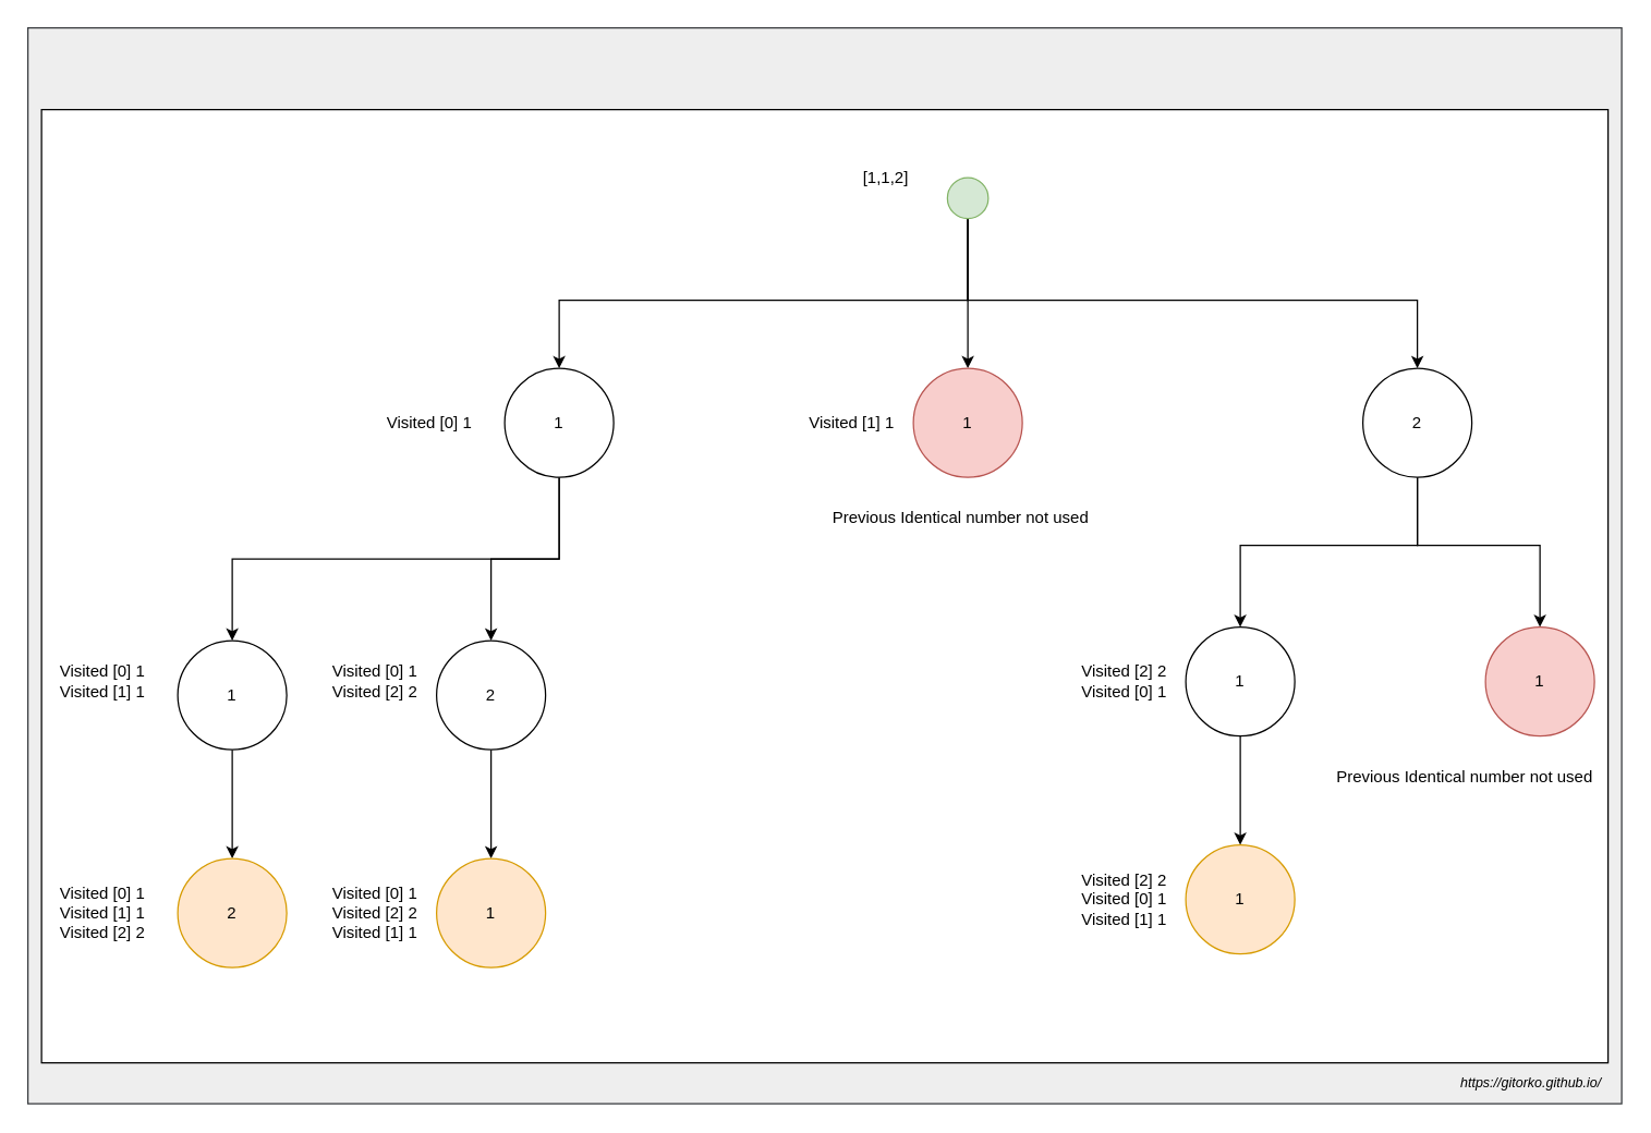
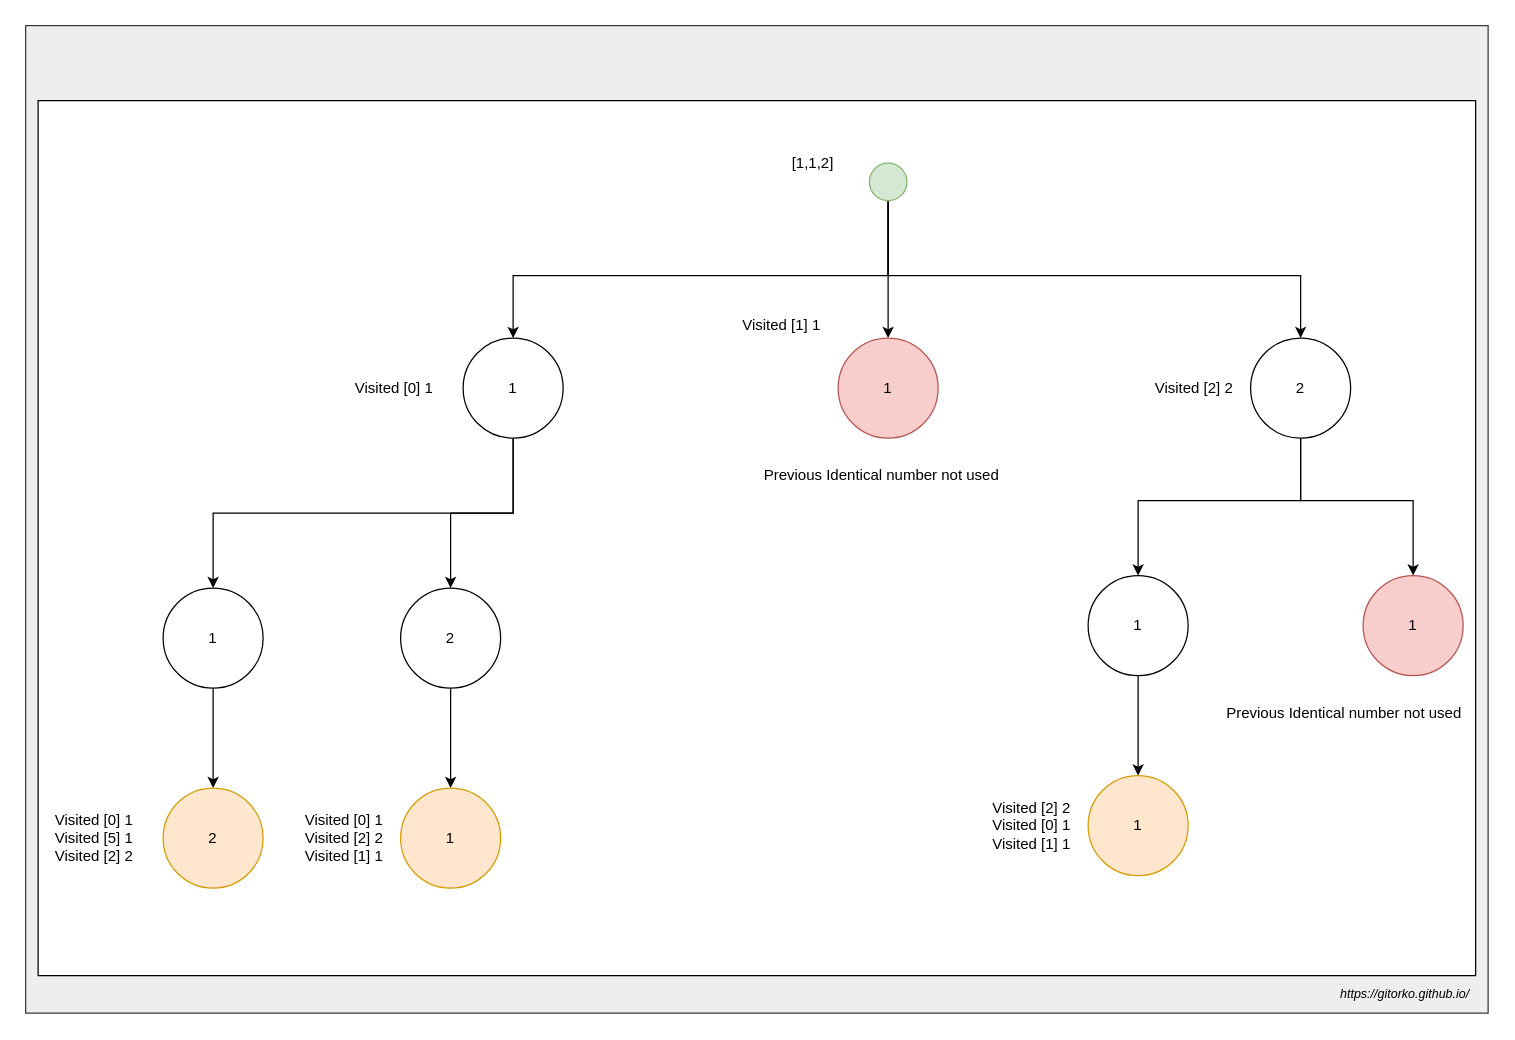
  <mxCell id="0" />
  <mxCell id="1" parent="0" />
  <mxCell id="2" value="" style="rounded=0;whiteSpace=wrap;html=1;fillColor=#eeeeee;strokeColor=#36393d;" parent="1" vertex="1"><mxGeometry x="20" y="20" width="1170" height="790" as="geometry" /></mxCell>
  <mxCell id="3" value="" style="rounded=0;whiteSpace=wrap;html=1;" parent="1" vertex="1"><mxGeometry x="30" y="80" width="1150" height="700" as="geometry" /></mxCell>
  <mxCell id="4" style="edgeStyle=orthogonalEdgeStyle;rounded=0;orthogonalLoop=1;jettySize=auto;html=1;exitX=0.5;exitY=1;exitDx=0;exitDy=0;" parent="1" source="7" target="18" edge="1"><mxGeometry relative="1" as="geometry"><Array as="points"><mxPoint x="710" y="220" /><mxPoint x="410" y="220" /></Array></mxGeometry></mxCell>
  <mxCell id="5" value="" style="edgeStyle=orthogonalEdgeStyle;rounded=0;orthogonalLoop=1;jettySize=auto;html=1;exitX=0.5;exitY=1;exitDx=0;exitDy=0;entryX=0.5;entryY=0;entryDx=0;entryDy=0;" parent="1" source="7" target="12" edge="1"><mxGeometry relative="1" as="geometry"><Array as="points"><mxPoint x="710" y="220" /><mxPoint x="1040" y="220" /></Array></mxGeometry></mxCell>
  <mxCell id="6" value="" style="edgeStyle=orthogonalEdgeStyle;rounded=0;orthogonalLoop=1;jettySize=auto;html=1;" parent="1" source="7" target="8" edge="1"><mxGeometry relative="1" as="geometry"><Array as="points"><mxPoint x="710" y="145" /><mxPoint x="710" y="310" /></Array></mxGeometry></mxCell>
  <mxCell id="7" value="" style="ellipse;whiteSpace=wrap;html=1;aspect=fixed;fillColor=#d5e8d4;strokeColor=#82b366;" parent="1" vertex="1"><mxGeometry x="695" y="130" width="30" height="30" as="geometry" /></mxCell>
  <mxCell id="8" value="1" style="ellipse;whiteSpace=wrap;html=1;aspect=fixed;fillColor=#f8cecc;strokeColor=#b85450;" parent="1" vertex="1"><mxGeometry x="670" y="270" width="80" height="80" as="geometry" /></mxCell>
  <mxCell id="9" value="" style="edgeStyle=orthogonalEdgeStyle;rounded=0;orthogonalLoop=1;jettySize=auto;html=1;" parent="1" edge="1"><mxGeometry relative="1" as="geometry"><mxPoint x="730" y="540" as="sourcePoint" /></mxGeometry></mxCell>
  <mxCell id="10" value="" style="edgeStyle=orthogonalEdgeStyle;rounded=0;orthogonalLoop=1;jettySize=auto;html=1;exitX=0.5;exitY=1;exitDx=0;exitDy=0;" parent="1" source="12" target="14" edge="1"><mxGeometry relative="1" as="geometry"><Array as="points"><mxPoint x="1040" y="400" /><mxPoint x="910" y="400" /></Array></mxGeometry></mxCell>
  <mxCell id="11" style="edgeStyle=orthogonalEdgeStyle;rounded=0;orthogonalLoop=1;jettySize=auto;html=1;entryX=0.5;entryY=0;entryDx=0;entryDy=0;" parent="1" source="12" target="35" edge="1"><mxGeometry relative="1" as="geometry"><Array as="points"><mxPoint x="1040" y="400" /><mxPoint x="1130" y="400" /></Array></mxGeometry></mxCell>
  <mxCell id="12" value="2" style="ellipse;whiteSpace=wrap;html=1;aspect=fixed;" parent="1" vertex="1"><mxGeometry x="1000" y="270" width="80" height="80" as="geometry" /></mxCell>
  <mxCell id="13" value="" style="edgeStyle=orthogonalEdgeStyle;rounded=0;orthogonalLoop=1;jettySize=auto;html=1;" parent="1" source="14" target="15" edge="1"><mxGeometry relative="1" as="geometry" /></mxCell>
  <mxCell id="14" value="1" style="ellipse;whiteSpace=wrap;html=1;aspect=fixed;" parent="1" vertex="1"><mxGeometry x="870" y="460" width="80" height="80" as="geometry" /></mxCell>
  <mxCell id="15" value="1" style="ellipse;whiteSpace=wrap;html=1;aspect=fixed;fillColor=#ffe6cc;strokeColor=#d79b00;" parent="1" vertex="1"><mxGeometry x="870" y="620" width="80" height="80" as="geometry" /></mxCell>
  <mxCell id="16" value="" style="edgeStyle=orthogonalEdgeStyle;rounded=0;orthogonalLoop=1;jettySize=auto;html=1;exitX=0.5;exitY=1;exitDx=0;exitDy=0;" parent="1" source="18" target="20" edge="1"><mxGeometry relative="1" as="geometry" /></mxCell>
  <mxCell id="17" style="edgeStyle=orthogonalEdgeStyle;rounded=0;orthogonalLoop=1;jettySize=auto;html=1;" parent="1" source="18" target="27" edge="1"><mxGeometry relative="1" as="geometry" /></mxCell>
  <mxCell id="18" value="1" style="ellipse;whiteSpace=wrap;html=1;aspect=fixed;" parent="1" vertex="1"><mxGeometry x="370" y="270" width="80" height="80" as="geometry" /></mxCell>
  <mxCell id="19" value="" style="edgeStyle=orthogonalEdgeStyle;rounded=0;orthogonalLoop=1;jettySize=auto;html=1;" parent="1" source="20" target="21" edge="1"><mxGeometry relative="1" as="geometry" /></mxCell>
  <mxCell id="20" value="1" style="ellipse;whiteSpace=wrap;html=1;aspect=fixed;" parent="1" vertex="1"><mxGeometry x="130" y="470" width="80" height="80" as="geometry" /></mxCell>
  <mxCell id="21" value="2" style="ellipse;whiteSpace=wrap;html=1;aspect=fixed;fillColor=#ffe6cc;strokeColor=#d79b00;" parent="1" vertex="1"><mxGeometry x="130" y="630" width="80" height="80" as="geometry" /></mxCell>
  <mxCell id="22" value="[1,1,2]" style="text;html=1;strokeColor=none;fillColor=none;align=center;verticalAlign=middle;whiteSpace=wrap;rounded=0;" parent="1" vertex="1"><mxGeometry x="630" y="120" width="40" height="20" as="geometry" /></mxCell>
  <mxCell id="23" value="Visited [0] 1" style="text;html=1;strokeColor=none;fillColor=none;align=center;verticalAlign=middle;whiteSpace=wrap;rounded=0;" parent="1" vertex="1"><mxGeometry x="280" y="300" width="70" height="20" as="geometry" /></mxCell>
- <mxCell id="24" value="Visited [0] 1&lt;br&gt;Visited [1] 1" style="text;html=1;strokeColor=none;fillColor=none;align=center;verticalAlign=middle;whiteSpace=wrap;rounded=0;" parent="1" vertex="1"><mxGeometry x="40" y="490" width="70" height="20" as="geometry" /></mxCell>
- <mxCell id="25" value="Visited [0] 1&lt;br&gt;Visited [1] 1&lt;br&gt;Visited [2] 2" style="text;html=1;strokeColor=none;fillColor=none;align=center;verticalAlign=middle;whiteSpace=wrap;rounded=0;" parent="1" vertex="1"><mxGeometry x="40" y="660" width="70" height="20" as="geometry" /></mxCell>
+ <mxCell id="25" value="Visited [0] 1&lt;br&gt;Visited [5] 1&lt;br&gt;Visited [2] 2" style="text;html=1;strokeColor=none;fillColor=none;align=center;verticalAlign=middle;whiteSpace=wrap;rounded=0;" parent="1" vertex="1"><mxGeometry x="40" y="660" width="70" height="20" as="geometry" /></mxCell>
  <mxCell id="26" value="" style="edgeStyle=orthogonalEdgeStyle;rounded=0;orthogonalLoop=1;jettySize=auto;html=1;" parent="1" source="27" target="28" edge="1"><mxGeometry relative="1" as="geometry" /></mxCell>
  <mxCell id="27" value="2" style="ellipse;whiteSpace=wrap;html=1;aspect=fixed;" parent="1" vertex="1"><mxGeometry x="320" y="470" width="80" height="80" as="geometry" /></mxCell>
  <mxCell id="28" value="1" style="ellipse;whiteSpace=wrap;html=1;aspect=fixed;fillColor=#ffe6cc;strokeColor=#d79b00;" parent="1" vertex="1"><mxGeometry x="320" y="630" width="80" height="80" as="geometry" /></mxCell>
- <mxCell id="29" value="Visited [0] 1&lt;br&gt;Visited [2] 2" style="text;html=1;strokeColor=none;fillColor=none;align=center;verticalAlign=middle;whiteSpace=wrap;rounded=0;" parent="1" vertex="1"><mxGeometry x="240" y="490" width="70" height="20" as="geometry" /></mxCell>
  <mxCell id="30" value="Visited [0] 1&lt;br&gt;Visited [2] 2&lt;br&gt;Visited [1] 1" style="text;html=1;strokeColor=none;fillColor=none;align=center;verticalAlign=middle;whiteSpace=wrap;rounded=0;" parent="1" vertex="1"><mxGeometry x="240" y="650" width="70" height="40" as="geometry" /></mxCell>
- <mxCell id="31" value="Visited [1] 1" style="text;html=1;strokeColor=none;fillColor=none;align=center;verticalAlign=middle;whiteSpace=wrap;rounded=0;" parent="1" vertex="1"><mxGeometry x="590" y="300" width="70" height="20" as="geometry" /></mxCell>
- <mxCell id="33" value="Visited [2] 2&lt;br&gt;Visited [0] 1" style="text;html=1;strokeColor=none;fillColor=none;align=center;verticalAlign=middle;whiteSpace=wrap;rounded=0;" parent="1" vertex="1"><mxGeometry x="790" y="490" width="70" height="20" as="geometry" /></mxCell>
+ <mxCell id="31" value="Visited [1] 1" style="text;html=1;strokeColor=none;fillColor=none;align=center;verticalAlign=middle;whiteSpace=wrap;rounded=0;" parent="1" vertex="1"><mxGeometry x="590" y="250" width="70" height="20" as="geometry" /></mxCell>
+ <mxCell id="32" value="Visited [2] 2" style="text;html=1;strokeColor=none;fillColor=none;align=center;verticalAlign=middle;whiteSpace=wrap;rounded=0;" parent="1" vertex="1"><mxGeometry x="920" y="300" width="70" height="20" as="geometry" /></mxCell>
  <mxCell id="34" value="Visited [2] 2&lt;br&gt;Visited [0] 1&lt;br&gt;Visited [1] 1" style="text;html=1;strokeColor=none;fillColor=none;align=center;verticalAlign=middle;whiteSpace=wrap;rounded=0;" parent="1" vertex="1"><mxGeometry x="790" y="650" width="70" height="20" as="geometry" /></mxCell>
  <mxCell id="35" value="1" style="ellipse;whiteSpace=wrap;html=1;aspect=fixed;fillColor=#f8cecc;strokeColor=#b85450;" parent="1" vertex="1"><mxGeometry x="1090" y="460" width="80" height="80" as="geometry" /></mxCell>
  <mxCell id="36" value="&lt;font style=&quot;font-size: 10px&quot;&gt;&lt;i&gt;https://gitorko.github.io/&lt;/i&gt;&lt;/font&gt;" style="text;html=1;" parent="1" vertex="1"><mxGeometry x="1070" y="780" width="110" height="30" as="geometry" /></mxCell>
  <mxCell id="37" value="Previous Identical number not used" style="text;html=1;strokeColor=none;fillColor=none;align=center;verticalAlign=middle;whiteSpace=wrap;rounded=0;" vertex="1" parent="1"><mxGeometry x="600" y="370" width="210" height="20" as="geometry" /></mxCell>
  <mxCell id="38" value="Previous Identical number not used" style="text;html=1;strokeColor=none;fillColor=none;align=center;verticalAlign=middle;whiteSpace=wrap;rounded=0;" vertex="1" parent="1"><mxGeometry x="970" y="560" width="210" height="20" as="geometry" /></mxCell>
